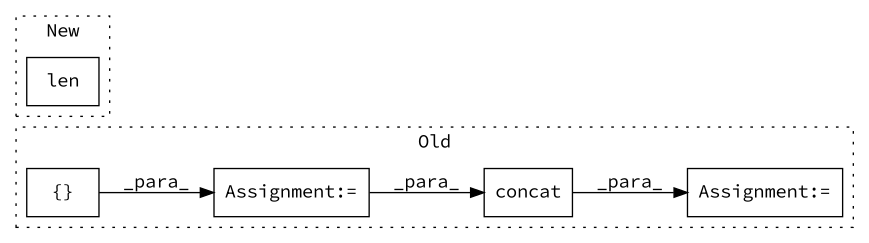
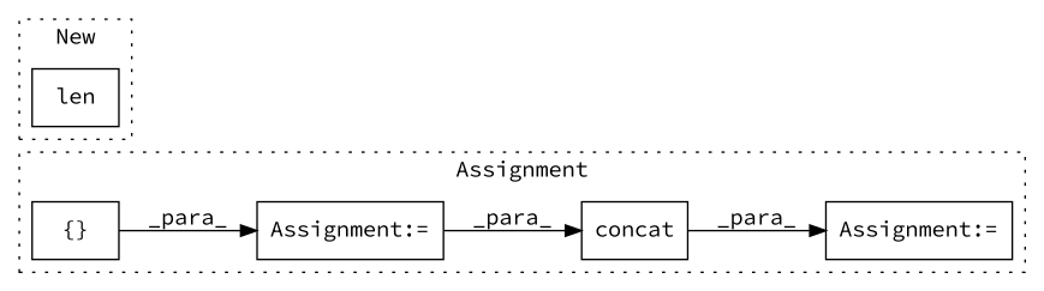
  digraph {
    fontname="Source Code Pro"
    rankdir=LR
    node [a=32 fontname="Source Code Pro" l=1 shape=box]
    edge [fontname="Source Code Pro"]
    n1 [l="7,1" label=concat s="3935,3955"]
    n2 [a=4 l=2 label="{}" s=3579]
    n3 [a=7 label="Assignment:=" s=3923]
    n4 [a=7 label="Assignment:=" s=3569]
    n5 [l="4,1" label=len s="3174,3212"]
    subgraph cluster_1 {
-     label=Old
+     label=Assignment
      style=dotted
      n1
      n2
      n3
      n4
    }
    subgraph cluster_2 {
      label=New
      style=dotted
      n5
    }
    n1 -> n3 [label=_para_]
    n2 -> n4 [label=_para_]
    n4 -> n1 [label=_para_]
  }
